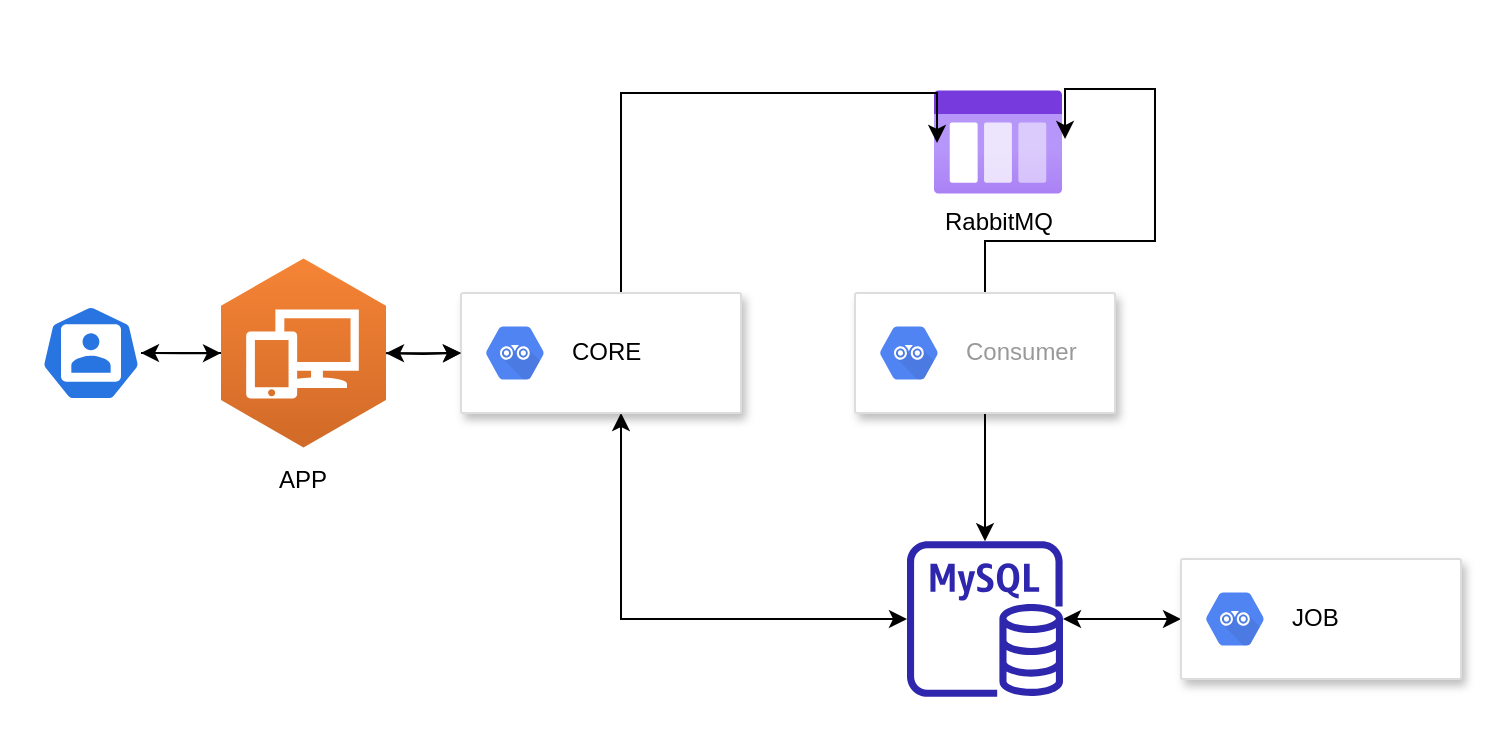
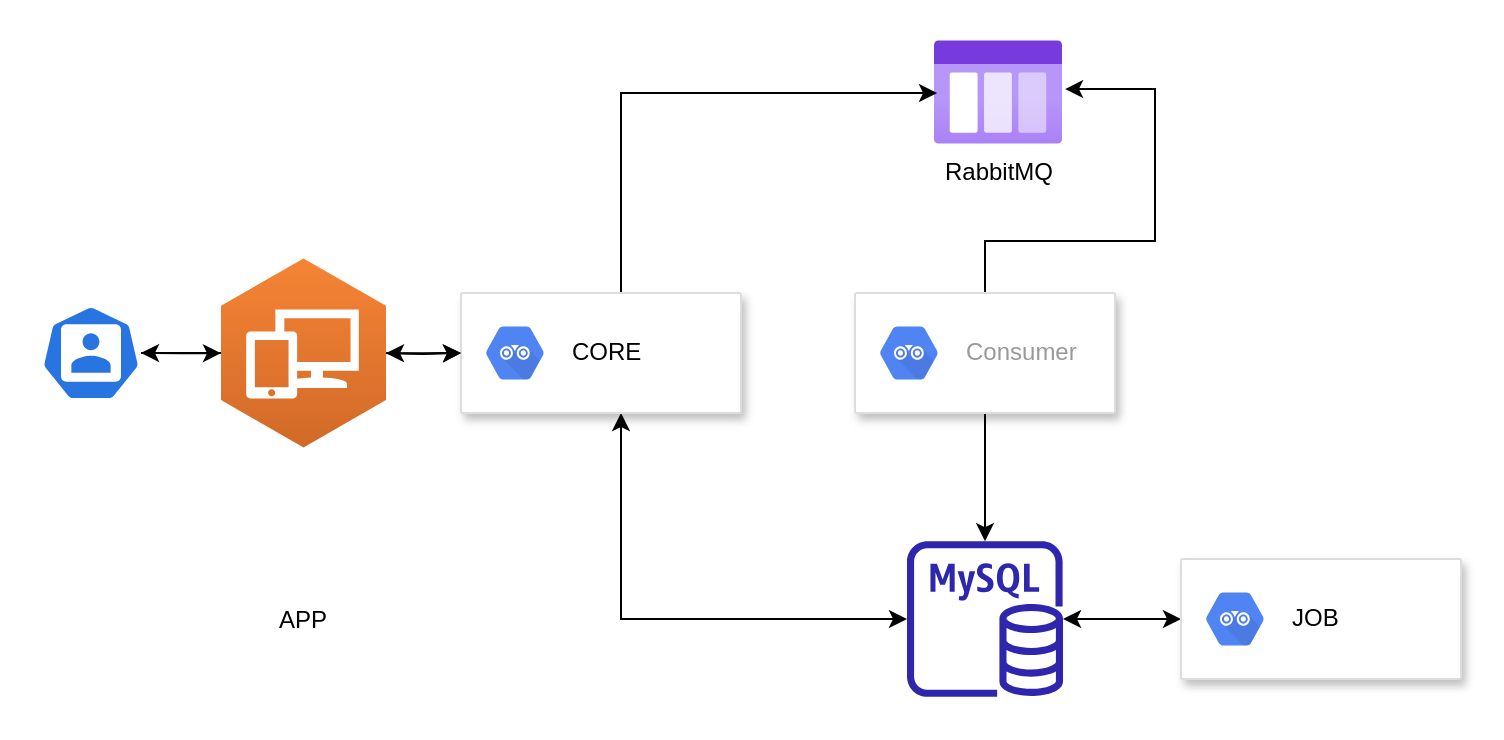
  <mxCell id="0" />
  <mxCell id="1" parent="0" />
  <mxCell id="2" value="" style="sketch=0;outlineConnect=0;fontColor=#232F3E;gradientColor=none;fillColor=#2E27AD;strokeColor=none;dashed=0;verticalLabelPosition=bottom;verticalAlign=top;align=center;html=1;fontSize=12;fontStyle=0;aspect=fixed;pointerEvents=1;shape=mxgraph.aws4.rds_mysql_instance;" vertex="1" parent="1"><mxGeometry x="453" y="270" width="78" height="78" as="geometry" /></mxCell>
- <mxCell id="3" value="RabbitMQ" style="aspect=fixed;html=1;points=[];align=center;image;fontSize=12;image=img/lib/azure2/general/Storage_Queue.svg;" vertex="1" parent="1"><mxGeometry x="467" y="45" width="64" height="52" as="geometry" /></mxCell>
+ <mxCell id="3" value="RabbitMQ" style="aspect=fixed;html=1;points=[];align=center;image;fontSize=12;image=img/lib/azure2/general/Storage_Queue.svg;" vertex="1" parent="1"><mxGeometry x="467" y="20" width="64" height="52" as="geometry" /></mxCell>
  <mxCell id="4" style="edgeStyle=orthogonalEdgeStyle;rounded=0;orthogonalLoop=1;jettySize=auto;html=1;entryX=0;entryY=0.5;entryDx=0;entryDy=0;" edge="1" parent="1" source="5"><mxGeometry relative="1" as="geometry"><mxPoint x="130" y="176" as="targetPoint" /></mxGeometry></mxCell>
  <mxCell id="5" value="" style="sketch=0;html=1;dashed=0;whitespace=wrap;fillColor=#2875E2;strokeColor=#ffffff;points=[[0.005,0.63,0],[0.1,0.2,0],[0.9,0.2,0],[0.5,0,0],[0.995,0.63,0],[0.72,0.99,0],[0.5,1,0],[0.28,0.99,0]];shape=mxgraph.kubernetes.icon;prIcon=user" vertex="1" parent="1"><mxGeometry x="20" y="152" width="50" height="48" as="geometry" /></mxCell>
  <mxCell id="6" style="edgeStyle=orthogonalEdgeStyle;rounded=0;orthogonalLoop=1;jettySize=auto;html=1;entryX=1.016;entryY=0.462;entryDx=0;entryDy=0;entryPerimeter=0;" edge="1" parent="1" source="8" target="3"><mxGeometry relative="1" as="geometry"><mxPoint x="492" y="80" as="targetPoint" /><Array as="points"><mxPoint x="492" y="120" /><mxPoint x="577" y="120" /><mxPoint x="577" y="44" /></Array></mxGeometry></mxCell>
  <mxCell id="7" style="edgeStyle=orthogonalEdgeStyle;rounded=0;orthogonalLoop=1;jettySize=auto;html=1;" edge="1" parent="1" source="8" target="2"><mxGeometry relative="1" as="geometry" /></mxCell>
  <mxCell id="8" value="" style="strokeColor=#dddddd;shadow=1;strokeWidth=1;rounded=1;absoluteArcSize=1;arcSize=2;" vertex="1" parent="1"><mxGeometry x="427" y="146" width="130" height="60" as="geometry" /></mxCell>
  <mxCell id="9" value="Consumer" style="sketch=0;dashed=0;connectable=0;html=1;fillColor=#5184F3;strokeColor=none;shape=mxgraph.gcp2.hexIcon;prIcon=api_analytics;part=1;labelPosition=right;verticalLabelPosition=middle;align=left;verticalAlign=middle;spacingLeft=5;fontColor=#999999;fontSize=12;" vertex="1" parent="8"><mxGeometry y="0.5" width="44" height="39" relative="1" as="geometry"><mxPoint x="5" y="-19.5" as="offset" /></mxGeometry></mxCell>
  <mxCell id="10" style="edgeStyle=orthogonalEdgeStyle;rounded=0;orthogonalLoop=1;jettySize=auto;html=1;entryX=0.016;entryY=0.5;entryDx=0;entryDy=0;entryPerimeter=0;" edge="1" parent="1" source="12" target="3"><mxGeometry relative="1" as="geometry"><Array as="points"><mxPoint x="310" y="46" /></Array></mxGeometry></mxCell>
  <mxCell id="11" style="edgeStyle=orthogonalEdgeStyle;rounded=0;orthogonalLoop=1;jettySize=auto;html=1;startArrow=classic;startFill=1;" edge="1" parent="1" source="12" target="2"><mxGeometry relative="1" as="geometry"><Array as="points"><mxPoint x="310" y="309" /></Array></mxGeometry></mxCell>
  <mxCell id="12" value="" style="strokeColor=#dddddd;shadow=1;strokeWidth=1;rounded=1;absoluteArcSize=1;arcSize=2;" vertex="1" parent="1"><mxGeometry x="230" y="146" width="140" height="60" as="geometry" /></mxCell>
  <mxCell id="13" value="&lt;font color=&quot;#000000&quot;&gt;&lt;span&gt;CORE&lt;/span&gt;&lt;/font&gt;" style="sketch=0;dashed=0;connectable=0;html=1;fillColor=#5184F3;strokeColor=none;shape=mxgraph.gcp2.hexIcon;prIcon=api_analytics;part=1;labelPosition=right;verticalLabelPosition=middle;align=left;verticalAlign=middle;spacingLeft=5;fontColor=#999999;fontSize=12;" vertex="1" parent="12"><mxGeometry y="0.5" width="44" height="39" relative="1" as="geometry"><mxPoint x="5" y="-19.5" as="offset" /></mxGeometry></mxCell>
  <mxCell id="14" value="" style="edgeStyle=orthogonalEdgeStyle;rounded=0;orthogonalLoop=1;jettySize=auto;html=1;endArrow=classic;endFill=1;startArrow=classic;startFill=1;" edge="1" parent="1" source="15" target="2"><mxGeometry relative="1" as="geometry" /></mxCell>
  <mxCell id="15" value="" style="strokeColor=#dddddd;shadow=1;strokeWidth=1;rounded=1;absoluteArcSize=1;arcSize=2;" vertex="1" parent="1"><mxGeometry x="590" y="279" width="140" height="60" as="geometry" /></mxCell>
  <mxCell id="16" value="&lt;font color=&quot;#000000&quot;&gt;&lt;span&gt;JOB&lt;/span&gt;&lt;/font&gt;" style="sketch=0;dashed=0;connectable=0;html=1;fillColor=#5184F3;strokeColor=none;shape=mxgraph.gcp2.hexIcon;prIcon=api_analytics;part=1;labelPosition=right;verticalLabelPosition=middle;align=left;verticalAlign=middle;spacingLeft=5;fontColor=#999999;fontSize=12;" vertex="1" parent="15"><mxGeometry y="0.5" width="44" height="39" relative="1" as="geometry"><mxPoint x="5" y="-19.5" as="offset" /></mxGeometry></mxCell>
  <mxCell id="17" style="edgeStyle=orthogonalEdgeStyle;rounded=0;orthogonalLoop=1;jettySize=auto;html=1;entryX=0;entryY=0.5;entryDx=0;entryDy=0;" edge="1" parent="1" target="12"><mxGeometry relative="1" as="geometry"><mxPoint x="190" y="176" as="sourcePoint" /></mxGeometry></mxCell>
  <mxCell id="18" value="" style="edgeStyle=orthogonalEdgeStyle;rounded=0;orthogonalLoop=1;jettySize=auto;html=1;startArrow=classic;startFill=1;endArrow=classic;endFill=1;" edge="1" parent="1" source="20" target="5"><mxGeometry relative="1" as="geometry" /></mxCell>
  <mxCell id="19" value="" style="edgeStyle=orthogonalEdgeStyle;rounded=0;orthogonalLoop=1;jettySize=auto;html=1;startArrow=classic;startFill=1;endArrow=classic;endFill=1;" edge="1" parent="1" source="20" target="12"><mxGeometry relative="1" as="geometry" /></mxCell>
  <mxCell id="20" value="" style="outlineConnect=0;dashed=0;verticalLabelPosition=bottom;verticalAlign=top;align=center;html=1;shape=mxgraph.aws3.workspaces;fillColor=#D16A28;gradientColor=#F58435;gradientDirection=north;" vertex="1" parent="1"><mxGeometry x="110" y="128.75" width="82.5" height="94.5" as="geometry" /></mxCell>
- <mxCell id="21" value="APP" style="text;html=1;align=center;verticalAlign=middle;resizable=0;points=[];autosize=1;strokeColor=none;fillColor=none;" vertex="1" parent="1"><mxGeometry x="131.25" y="230" width="40" height="20" as="geometry" /></mxCell>
+ <mxCell id="21" value="APP" style="text;html=1;align=center;verticalAlign=middle;resizable=0;points=[];autosize=1;strokeColor=none;fillColor=none;" vertex="1" parent="1"><mxGeometry x="131.25" y="300" width="40" height="20" as="geometry" /></mxCell>
